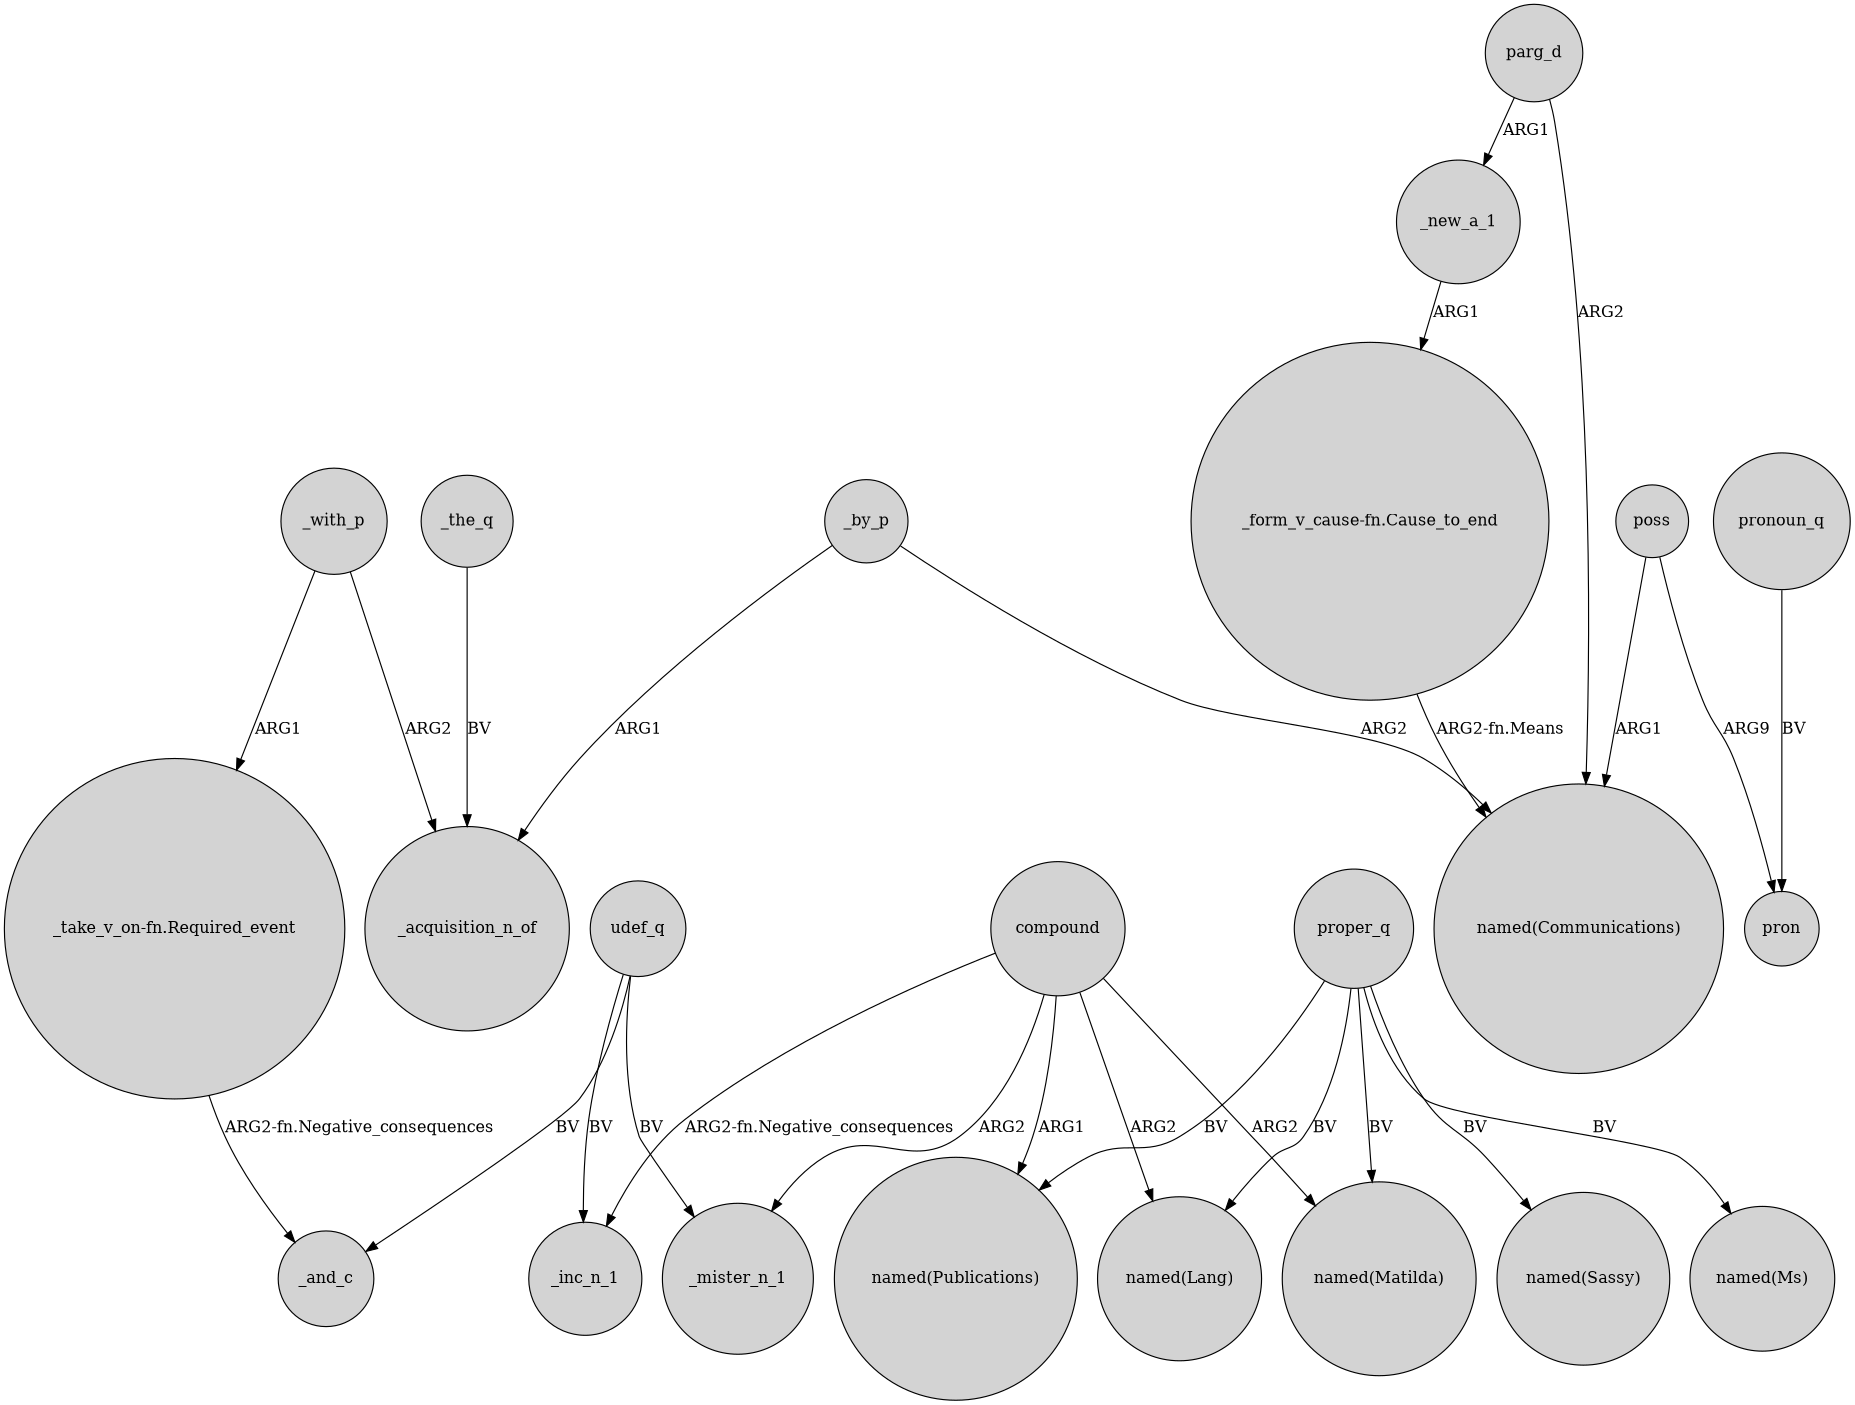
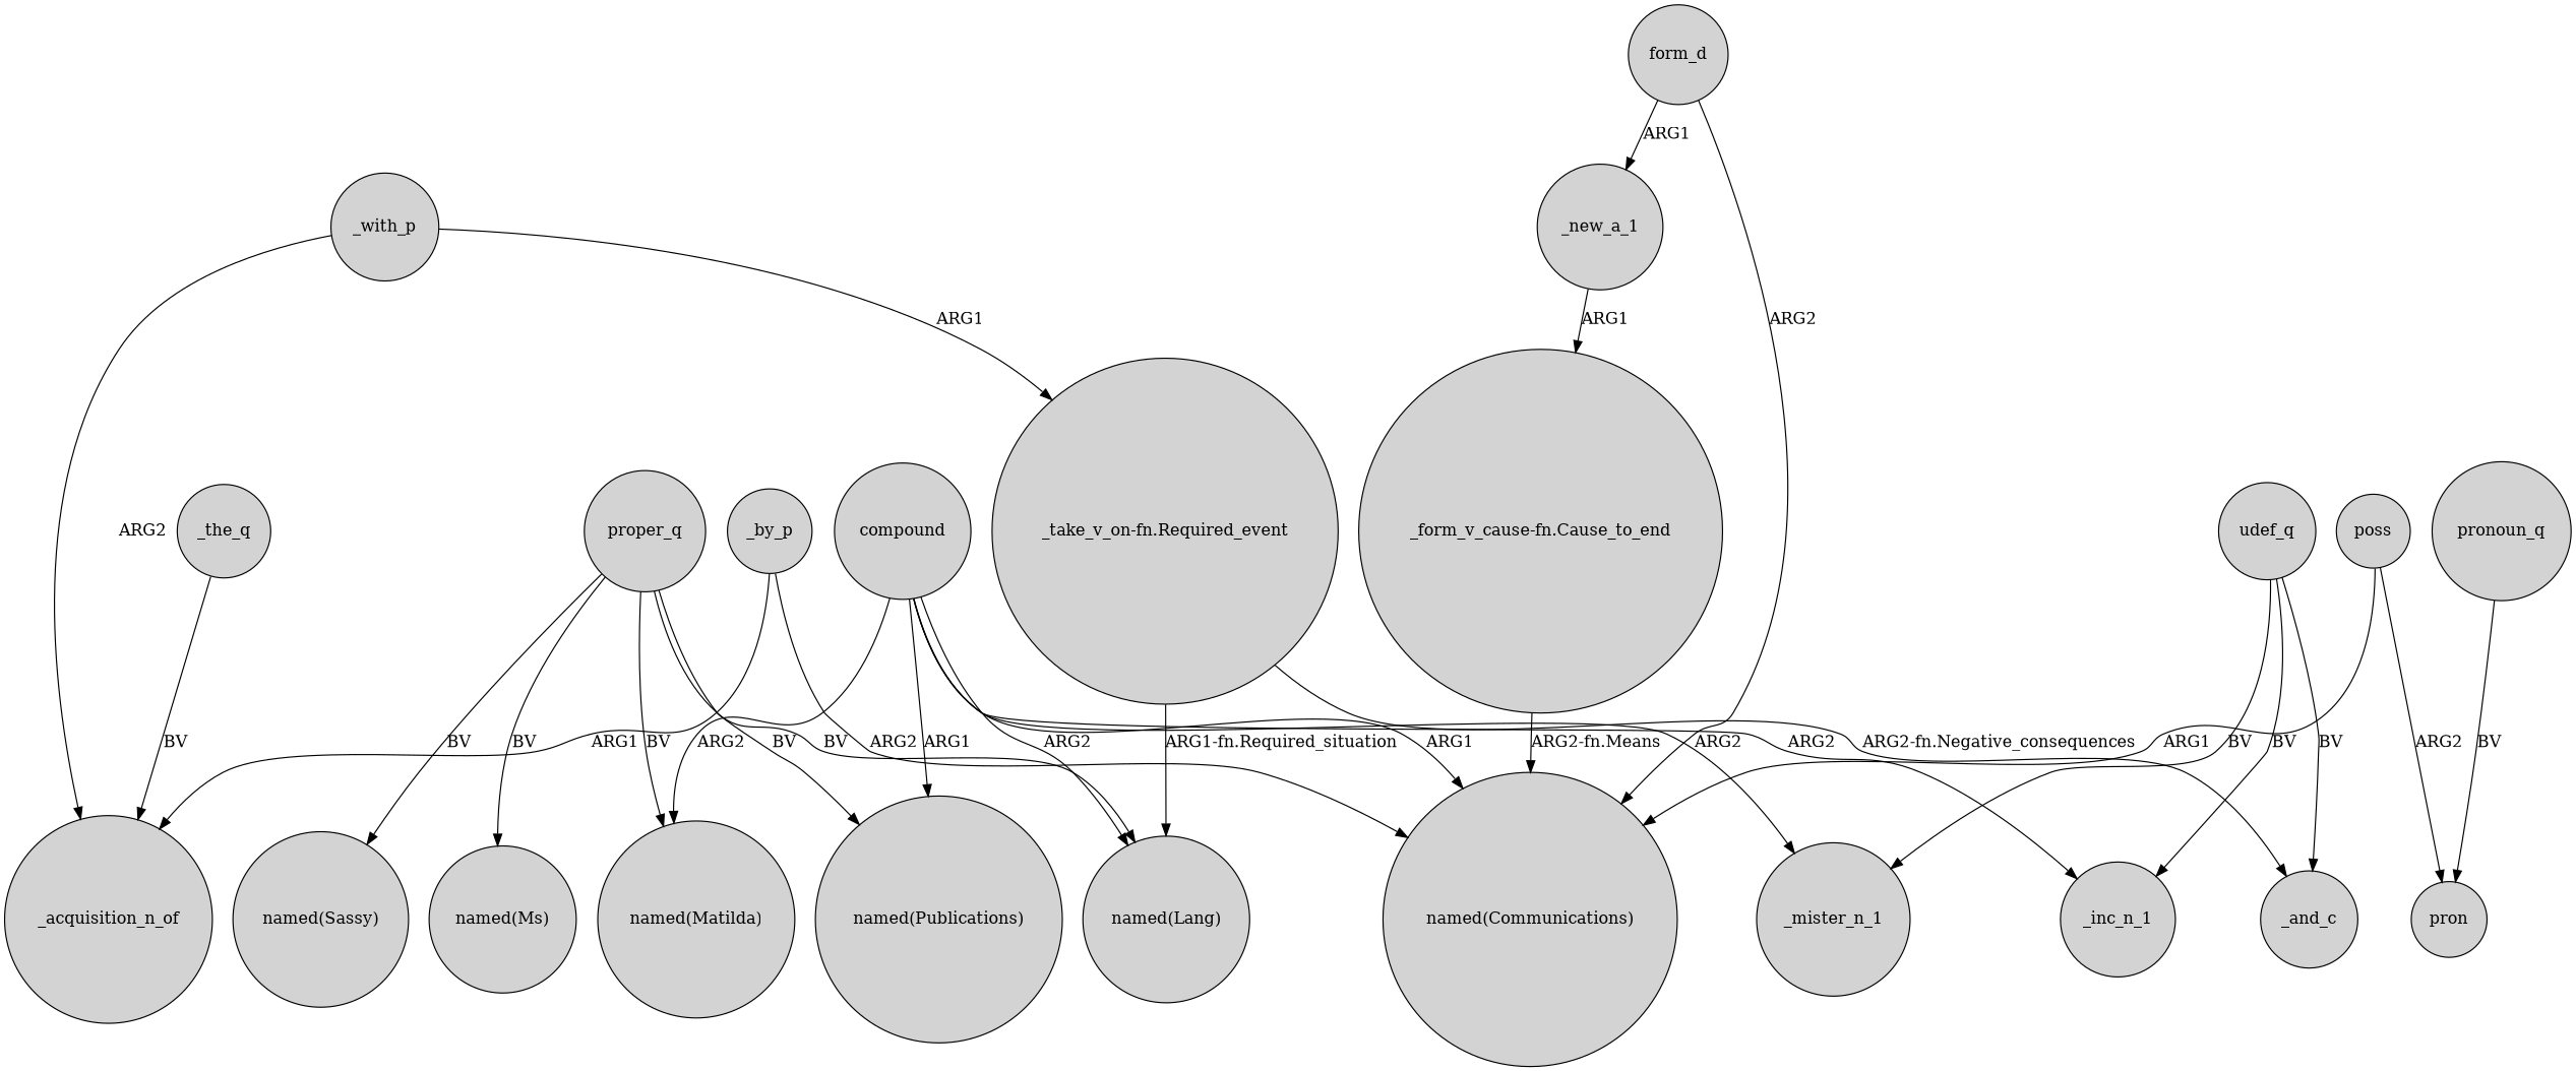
  digraph {
    node [shape=circle style=filled]
    _by_p
    _acquisition_n_of
    "named(Communications)"
    compound
    "named(Publications)"
    _mister_n_1
    "named(Lang)"
    "named(Matilda)"
    _inc_n_1
-   parg_d
+   parg_d [label=form_d]
    _new_a_1
    "_form_v_cause-fn.Cause_to_end"
    proper_q
    "named(Ms)"
    "named(Sassy)"
    _with_p
    "_take_v_on-fn.Required_event"
    _and_c
    _the_q
    udef_q
    pronoun_q
    pron
    poss
    _by_p -> _acquisition_n_of [label=ARG1]
    _by_p -> "named(Communications)" [label=ARG2]
+   compound -> "named(Communications)" [label=ARG1]
    compound -> "named(Publications)" [label=ARG1]
    compound -> _mister_n_1 [label=ARG2]
    compound -> "named(Lang)" [label=ARG2]
    compound -> "named(Matilda)" [label=ARG2]
-   compound -> _inc_n_1 [label="ARG2-fn.Negative_consequences"]
+   compound -> _inc_n_1 [label=ARG2]
    parg_d -> "named(Communications)" [label=ARG2]
    parg_d -> _new_a_1 [label=ARG1]
    _new_a_1 -> "_form_v_cause-fn.Cause_to_end" [label=ARG1]
    "_form_v_cause-fn.Cause_to_end" -> "named(Communications)" [label="ARG2-fn.Means"]
    proper_q -> "named(Publications)" [label=BV]
    proper_q -> "named(Lang)" [label=BV]
    proper_q -> "named(Matilda)" [label=BV]
    proper_q -> "named(Ms)" [label=BV]
    proper_q -> "named(Sassy)" [label=BV]
    _with_p -> _acquisition_n_of [label=ARG2]
    _with_p -> "_take_v_on-fn.Required_event" [label=ARG1]
+   "_take_v_on-fn.Required_event" -> "named(Lang)" [label="ARG1-fn.Required_situation"]
    "_take_v_on-fn.Required_event" -> _and_c [label="ARG2-fn.Negative_consequences"]
    _the_q -> _acquisition_n_of [label=BV]
    udef_q -> _mister_n_1 [label=BV]
    udef_q -> _inc_n_1 [label=BV]
    udef_q -> _and_c [label=BV]
    pronoun_q -> pron [label=BV]
    poss -> "named(Communications)" [label=ARG1]
-   poss -> pron [label=ARG9]
+   poss -> pron [label=ARG2]
  }
